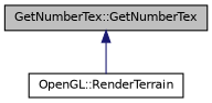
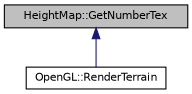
  digraph {
    rankdir=TB
    node [color=black fontname=Helvetica fontsize=10 shape=record style=filled]
-   n1 [fillcolor=grey75 fontcolor=black height=0.2 label="GetNumberTex::GetNumberTex" width=0.4]
+   n1 [fillcolor=grey75 fontcolor=black height=0.2 label="HeightMap::GetNumberTex" width=0.4]
    n2 [fillcolor=white height=0.2 label="OpenGL::RenderTerrain" width=0.4]
    n1 -> n2 [color=midnightblue dir=back fontname=Helvetica fontsize=10 labelfontname=Helvetica labelfontsize=10 style=solid]
  }
